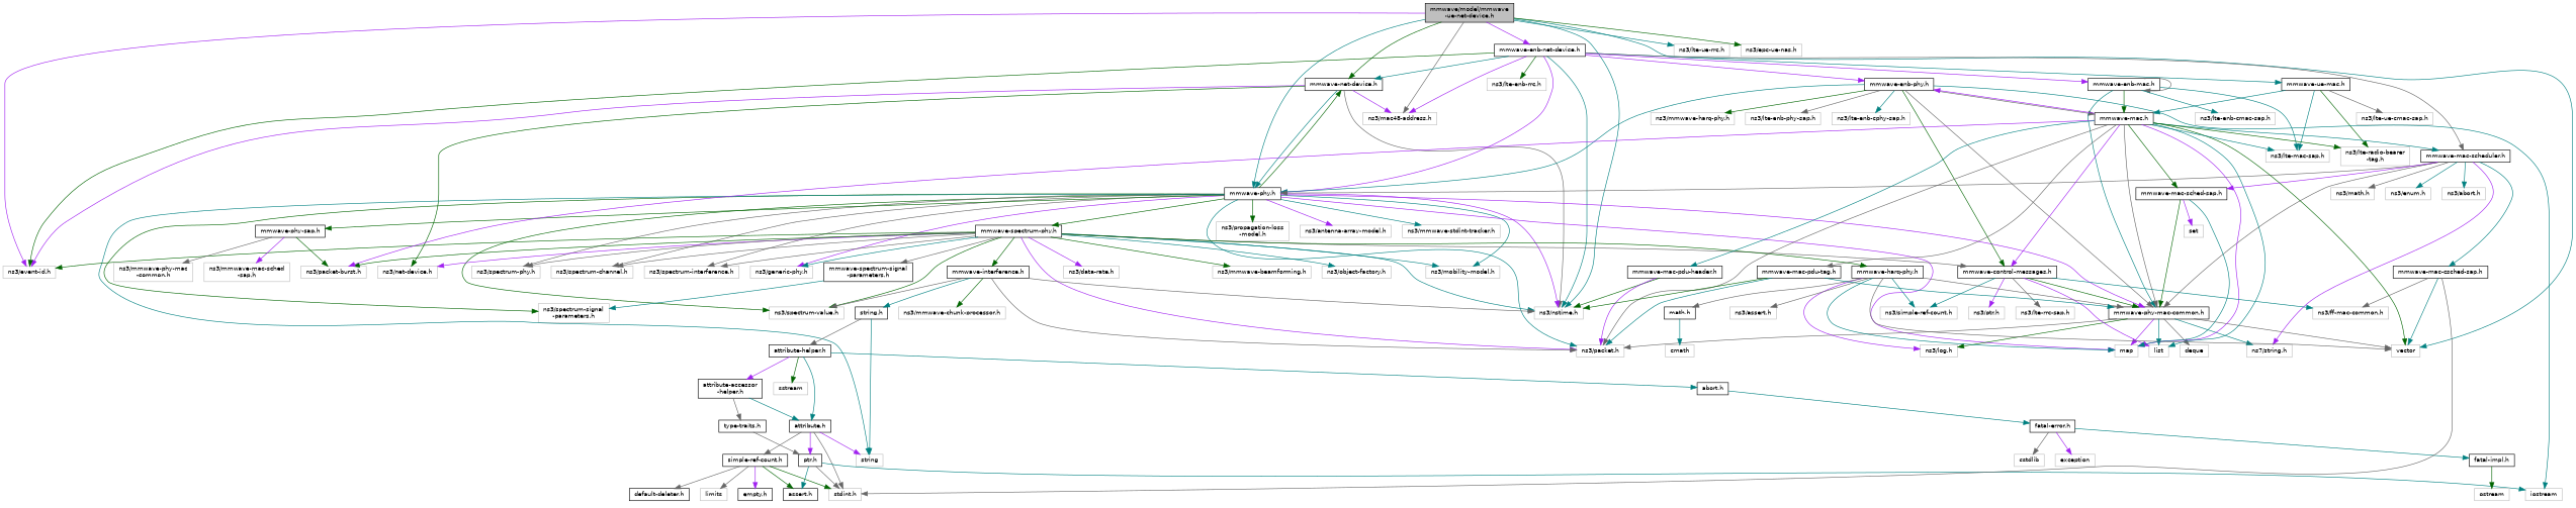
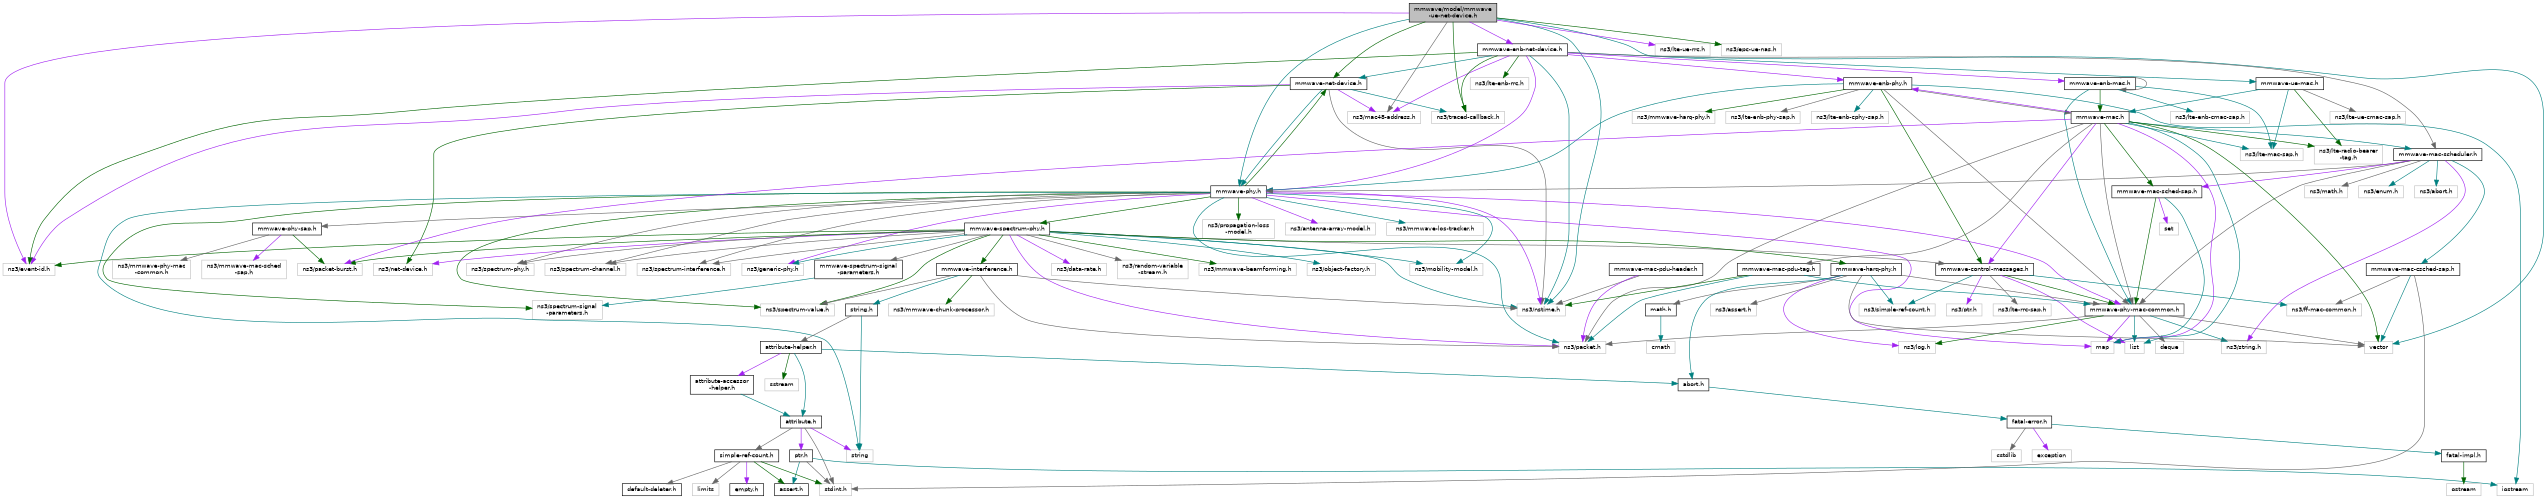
  digraph {
    node [color=grey75 fillcolor=white fontname=Helvetica fontsize=10 shape=record style=filled]
    edge [color=teal fontname=Helvetica fontsize=10 labelfontname=Helvetica labelfontsize=10 style=solid]
    n1 [color=black fillcolor=grey75 fontcolor=black height=0.2 label="mmwave/model/mmwave\l-ue-net-device.h" width=0.4]
    n2 [color=black height=0.2 label="mmwave-net-device.h" width=0.4]
    n3 [height=0.2 label="ns3/event-id.h" width=0.4]
    n4 [height=0.2 label="ns3/mac48-address.h" width=0.4]
+   n5 [height=0.2 label="ns3/traced-callback.h" width=0.4]
    n6 [height=0.2 label="ns3/nstime.h" width=0.4]
    n7 [color=black height=0.2 label="mmwave-phy.h" width=0.4]
    n8 [color=black height=0.2 label="mmwave-enb-net-device.h" width=0.4]
    n9 [color=black height=0.2 label="mmwave-ue-mac.h" width=0.4]
    n10 [height=0.2 label="ns3/lte-ue-rrc.h" width=0.4]
    n11 [height=0.2 label="ns3/epc-ue-nas.h" width=0.4]
    n12 [height=0.2 label="ns3/net-device.h" width=0.4]
    n13 [height=0.2 label="ns3/spectrum-value.h" width=0.4]
    n14 [height=0.2 label="ns3/mobility-model.h" width=0.4]
    n15 [height=0.2 label="ns3/packet.h" width=0.4]
    n16 [height=0.2 label="ns3/spectrum-phy.h" width=0.4]
    n17 [height=0.2 label="ns3/spectrum-channel.h" width=0.4]
    n18 [height=0.2 label="ns3/spectrum-signal\l-parameters.h" width=0.4]
    n19 [height=0.2 label="ns3/spectrum-interference.h" width=0.4]
    n20 [height=0.2 label="ns3/propagation-loss\l-model.h" width=0.4]
    n21 [height=0.2 label="ns3/generic-phy.h" width=0.4]
    n22 [height=0.2 label="ns3/antenna-array-model.h" width=0.4]
    n23 [color=black height=0.2 label="mmwave-phy-mac-common.h" width=0.4]
    n24 [height=0.2 label=map width=0.4]
    n25 [color=black height=0.2 label="mmwave-spectrum-phy.h" width=0.4]
    n26 [height=0.2 label=string width=0.4]
    n27 [color=black height=0.2 label="mmwave-phy-sap.h" width=0.4]
-   n28 [height=0.2 label="ns3/mmwave-stdint-tracker.h" width=0.4]
+   n28 [height=0.2 label="ns3/mmwave-los-tracker.h" width=0.4]
    n29 [height=0.2 label=vector width=0.4]
    n30 [color=black height=0.2 label="mmwave-enb-phy.h" width=0.4]
    n31 [color=black height=0.2 label="mmwave-mac-scheduler.h" width=0.4]
    n32 [color=black height=0.2 label="mmwave-enb-mac.h" width=0.4]
    n33 [height=0.2 label="ns3/lte-enb-rrc.h" width=0.4]
    n34 [color=black height=0.2 label="mmwave-mac.h" width=0.4]
    n35 [height=0.2 label="ns3/lte-mac-sap.h" width=0.4]
    n36 [height=0.2 label="ns3/lte-radio-bearer\l-tag.h" width=0.4]
    n37 [height=0.2 label="ns3/lte-ue-cmac-sap.h" width=0.4]
    n38 [height=0.2 label=list width=0.4]
    n39 [height=0.2 label=deque width=0.4]
-   n40 [height=0.2 label="ns7/string.h" width=0.4]
+   n40 [height=0.2 label="ns3/string.h" width=0.4]
    n41 [height=0.2 label="ns3/log.h" width=0.4]
    n42 [height=0.2 label="ns3/object-factory.h" width=0.4]
    n43 [height=0.2 label="ns3/data-rate.h" width=0.4]
    n44 [height=0.2 label="ns3/packet-burst.h" width=0.4]
    n45 [color=black height=0.2 label="mmwave-spectrum-signal\l-parameters.h" width=0.4]
+   n46 [height=0.2 label="ns3/random-variable\l-stream.h" width=0.4]
    n47 [height=0.2 label="ns3/mmwave-beamforming.h" width=0.4]
    n48 [color=black height=0.2 label="mmwave-interference.h" width=0.4]
    n49 [color=black height=0.2 label="mmwave-control-messages.h" width=0.4]
    n50 [color=black height=0.2 label="mmwave-harq-phy.h" width=0.4]
    n51 [height=0.2 label="ns3/mmwave-phy-mac\l-common.h" width=0.4]
    n52 [height=0.2 label="ns3/mmwave-mac-sched\l-sap.h" width=0.4]
    n53 [color=black height=0.2 label="string.h" width=0.4]
    n54 [height=0.2 label="ns3/mmwave-chunk-processor.h" width=0.4]
    n55 [height=0.2 label="ns3/ptr.h" width=0.4]
    n56 [height=0.2 label="ns3/simple-ref-count.h" width=0.4]
    n57 [height=0.2 label="ns3/lte-rrc-sap.h" width=0.4]
    n58 [height=0.2 label="ns3/ff-mac-common.h" width=0.4]
    n59 [height=0.2 label="ns3/assert.h" width=0.4]
    n60 [color=black height=0.2 label="math.h" width=0.4]
    n61 [color=black height=0.2 label="attribute-helper.h" width=0.4]
    n62 [color=black height=0.2 label="attribute.h" width=0.4]
    n63 [color=black height=0.2 label="attribute-accessor\l-helper.h" width=0.4]
    n64 [height=0.2 label=sstream width=0.4]
    n65 [color=black height=0.2 label="abort.h" width=0.4]
    n66 [height=0.2 label="stdint.h" width=0.4]
    n67 [color=black height=0.2 label="ptr.h" width=0.4]
    n68 [color=black height=0.2 label="simple-ref-count.h" width=0.4]
-   n69 [color=black height=0.2 label="type-traits.h" width=0.4]
    n70 [color=black height=0.2 label="fatal-error.h" width=0.4]
    n71 [height=0.2 label=iostream width=0.4]
    n72 [color=black height=0.2 label="assert.h" width=0.4]
    n73 [color=black height=0.2 label="empty.h" width=0.4]
    n74 [color=black height=0.2 label="default-deleter.h" width=0.4]
    n75 [height=0.2 label=limits width=0.4]
    n76 [height=0.2 label=exception width=0.4]
    n77 [height=0.2 label=cstdlib width=0.4]
    n78 [color=black height=0.2 label="fatal-impl.h" width=0.4]
    n79 [height=0.2 label=ostream width=0.4]
    n80 [height=0.2 label=cmath width=0.4]
    n81 [height=0.2 label="ns3/lte-enb-phy-sap.h" width=0.4]
    n82 [height=0.2 label="ns3/lte-enb-cphy-sap.h" width=0.4]
    n83 [height=0.2 label="ns3/mmwave-harq-phy.h" width=0.4]
    n84 [color=black height=0.2 label="mmwave-mac-sched-sap.h" width=0.4]
    n85 [color=black height=0.2 label="mmwave-mac-csched-sap.h" width=0.4]
    n86 [height=0.2 label="ns3/math.h" width=0.4]
    n87 [height=0.2 label="ns3/enum.h" width=0.4]
    n88 [height=0.2 label="ns3/abort.h" width=0.4]
    n89 [height=0.2 label="ns3/lte-enb-cmac-sap.h" width=0.4]
    n90 [color=black height=0.2 label="mmwave-mac-pdu-header.h" width=0.4]
    n91 [color=black height=0.2 label="mmwave-mac-pdu-tag.h" width=0.4]
    n92 [height=0.2 label=set width=0.4]
    n1 -> n2 [color=darkgreen]
    n1 -> n3 [color=purple]
    n1 -> n4 [color=gray40]
+   n1 -> n5 [color=darkgreen]
    n1 -> n6
    n1 -> n7
    n1 -> n8 [color=purple]
    n1 -> n9
-   n1 -> n10
+   n1 -> n10 [color=purple]
    n1 -> n11 [color=darkgreen]
    n2 -> n3 [color=purple]
    n2 -> n4 [color=purple]
+   n2 -> n5
    n2 -> n6 [color=gray40]
    n2 -> n7
    n2 -> n12 [color=darkgreen]
    n7 -> n2 [color=darkgreen]
    n7 -> n6 [color=purple]
    n7 -> n13 [color=darkgreen]
    n7 -> n14
    n7 -> n15
    n7 -> n16 [color=gray40]
    n7 -> n17 [color=gray40]
    n7 -> n18 [color=darkgreen]
    n7 -> n19 [color=gray40]
    n7 -> n20 [color=darkgreen]
    n7 -> n21 [color=purple]
    n7 -> n22 [color=purple]
    n7 -> n23 [color=purple]
    n7 -> n24 [color=purple]
    n7 -> n25 [color=darkgreen]
    n7 -> n26
-   n7 -> n27 [color=darkgreen]
+   n7 -> n27 [color=gray40]
    n7 -> n28
    n8 -> n2
    n8 -> n3 [color=darkgreen]
    n8 -> n4 [color=purple]
+   n8 -> n5 [color=darkgreen]
    n8 -> n6
    n8 -> n7 [color=purple]
    n8 -> n29
    n8 -> n30 [color=purple]
    n8 -> n31 [color=gray40]
    n8 -> n32 [color=purple]
    n8 -> n33 [color=darkgreen]
    n9 -> n34
    n9 -> n35
    n9 -> n36 [color=darkgreen]
    n9 -> n37 [color=gray40]
    n23 -> n15 [color=gray40]
    n23 -> n24 [color=purple]
    n23 -> n29 [color=gray40]
    n23 -> n38
    n23 -> n39 [color=gray40]
    n23 -> n40
    n23 -> n41 [color=darkgreen]
    n25 -> n3 [color=darkgreen]
    n25 -> n6
    n25 -> n12 [color=purple]
    n25 -> n13 [color=darkgreen]
    n25 -> n14
    n25 -> n15 [color=purple]
    n25 -> n16 [color=gray40]
    n25 -> n17 [color=gray40]
    n25 -> n19 [color=gray40]
    n25 -> n21
    n25 -> n42
    n25 -> n43 [color=purple]
    n25 -> n44 [color=darkgreen]
    n25 -> n45 [color=gray40]
+   n25 -> n46 [color=gray40]
    n25 -> n47 [color=darkgreen]
    n25 -> n48 [color=darkgreen]
    n25 -> n49 [color=gray40]
    n25 -> n50 [color=darkgreen]
    n27 -> n44 [color=darkgreen]
    n27 -> n51 [color=gray40]
    n27 -> n52 [color=purple]
    n30 -> n7
    n30 -> n23 [color=gray40]
    n30 -> n34 [color=gray40]
    n30 -> n49 [color=darkgreen]
    n30 -> n71
    n30 -> n81 [color=gray40]
    n30 -> n82
    n30 -> n83 [color=darkgreen]
    n31 -> n7 [color=gray40]
    n31 -> n23 [color=gray40]
    n31 -> n40 [color=purple]
    n31 -> n84 [color=purple]
    n31 -> n85
    n31 -> n86 [color=gray40]
    n31 -> n87
    n31 -> n88
    n32 -> n23
    n32 -> n32 [color=gray40]
    n32 -> n34 [color=darkgreen]
    n32 -> n35
    n32 -> n89
    n34 -> n15 [color=gray40]
    n34 -> n23 [color=gray40]
    n34 -> n24 [color=purple]
    n34 -> n29 [color=darkgreen]
    n34 -> n30 [color=purple]
    n34 -> n31
    n34 -> n35
    n34 -> n36 [color=darkgreen]
    n34 -> n38
    n34 -> n44 [color=purple]
    n34 -> n49 [color=purple]
    n34 -> n84 [color=darkgreen]
-   n34 -> n90
    n34 -> n91 [color=gray40]
    n45 -> n18
    n48 -> n6 [color=gray40]
    n48 -> n13 [color=gray40]
    n48 -> n15 [color=gray40]
    n48 -> n53
    n48 -> n54 [color=darkgreen]
    n49 -> n23 [color=darkgreen]
    n49 -> n38 [color=purple]
    n49 -> n55 [color=purple]
    n49 -> n56
    n49 -> n57 [color=gray40]
    n49 -> n58
    n50 -> n23 [color=gray40]
-   n50 -> n24
+   n50 -> n65
    n50 -> n29 [color=gray40]
    n50 -> n41 [color=purple]
    n50 -> n56
    n50 -> n59 [color=gray40]
    n50 -> n60 [color=gray40]
    n53 -> n26
    n53 -> n61 [color=gray40]
    n60 -> n80
    n61 -> n62
    n61 -> n63 [color=purple]
    n61 -> n64 [color=darkgreen]
    n61 -> n65
    n62 -> n26 [color=purple]
    n62 -> n66 [color=gray40]
    n62 -> n67 [color=purple]
    n62 -> n68 [color=gray40]
    n63 -> n62
-   n63 -> n69 [color=gray40]
    n65 -> n70
    n67 -> n66 [color=gray40]
    n67 -> n71
    n67 -> n72
    n68 -> n66 [color=darkgreen]
    n68 -> n72 [color=darkgreen]
    n68 -> n73 [color=purple]
    n68 -> n74 [color=gray40]
    n68 -> n75 [color=gray40]
-   n69 -> n67 [color=gray40]
    n70 -> n76 [color=purple]
    n70 -> n77 [color=gray40]
    n70 -> n78
    n78 -> n79 [color=darkgreen]
    n84 -> n23 [color=darkgreen]
    n84 -> n24
    n84 -> n92 [color=purple]
    n85 -> n29
    n85 -> n58 [color=gray40]
    n85 -> n66 [color=gray40]
-   n90 -> n6 [color=darkgreen]
+   n90 -> n6 [color=gray40]
    n90 -> n15 [color=purple]
    n91 -> n6 [color=darkgreen]
    n91 -> n15
    n91 -> n23
  }
